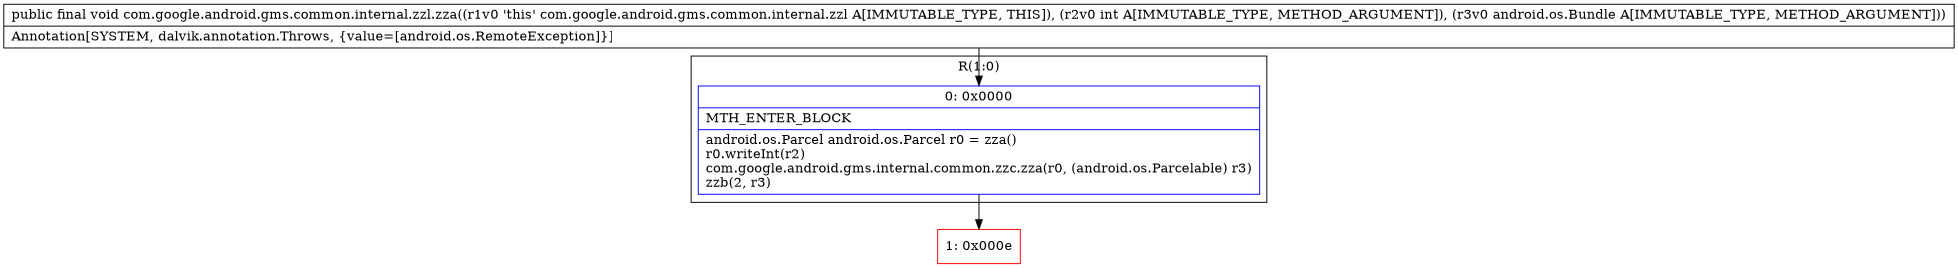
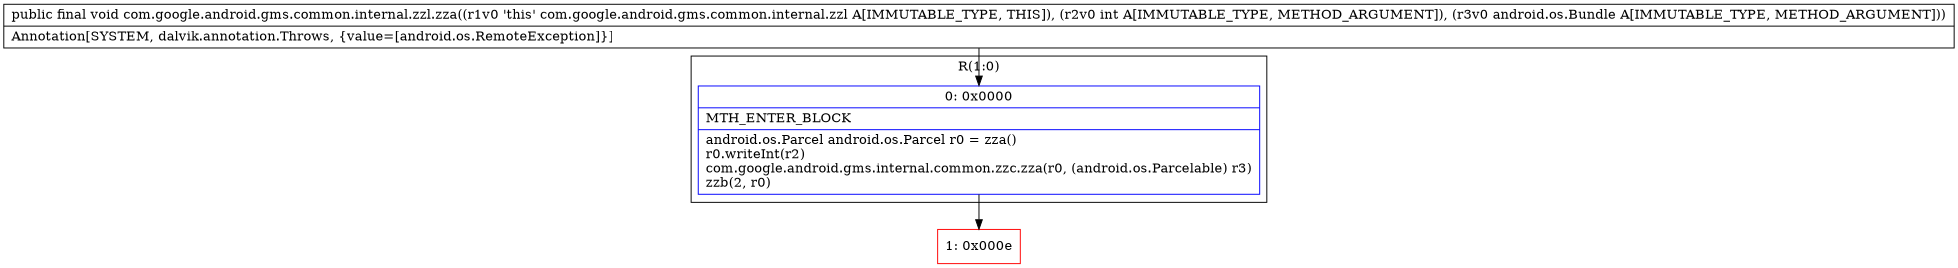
  digraph {
    node [shape=record]
-   n1 [color=blue label="{0\:\ 0x0000|MTH_ENTER_BLOCK\l|android.os.Parcel android.os.Parcel r0 = zza()\lr0.writeInt(r2)\lcom.google.android.gms.internal.common.zzc.zza(r0, (android.os.Parcelable) r3)\lzzb(2, r3)\l}"]
+   n1 [color=blue label="{0\:\ 0x0000|MTH_ENTER_BLOCK\l|android.os.Parcel android.os.Parcel r0 = zza()\lr0.writeInt(r2)\lcom.google.android.gms.internal.common.zzc.zza(r0, (android.os.Parcelable) r3)\lzzb(2, r0)\l}"]
    n2 [color=red label="{1\:\ 0x000e}"]
    n3 [label="{public final void com.google.android.gms.common.internal.zzl.zza((r1v0 'this' com.google.android.gms.common.internal.zzl A[IMMUTABLE_TYPE, THIS]), (r2v0 int A[IMMUTABLE_TYPE, METHOD_ARGUMENT]), (r3v0 android.os.Bundle A[IMMUTABLE_TYPE, METHOD_ARGUMENT]))  | Annotation[SYSTEM, dalvik.annotation.Throws, \{value=[android.os.RemoteException]\}]\l}"]
    subgraph cluster_1 {
      label="R(1:0)"
      n1
    }
    n1 -> n2
    n3 -> n1
  }
